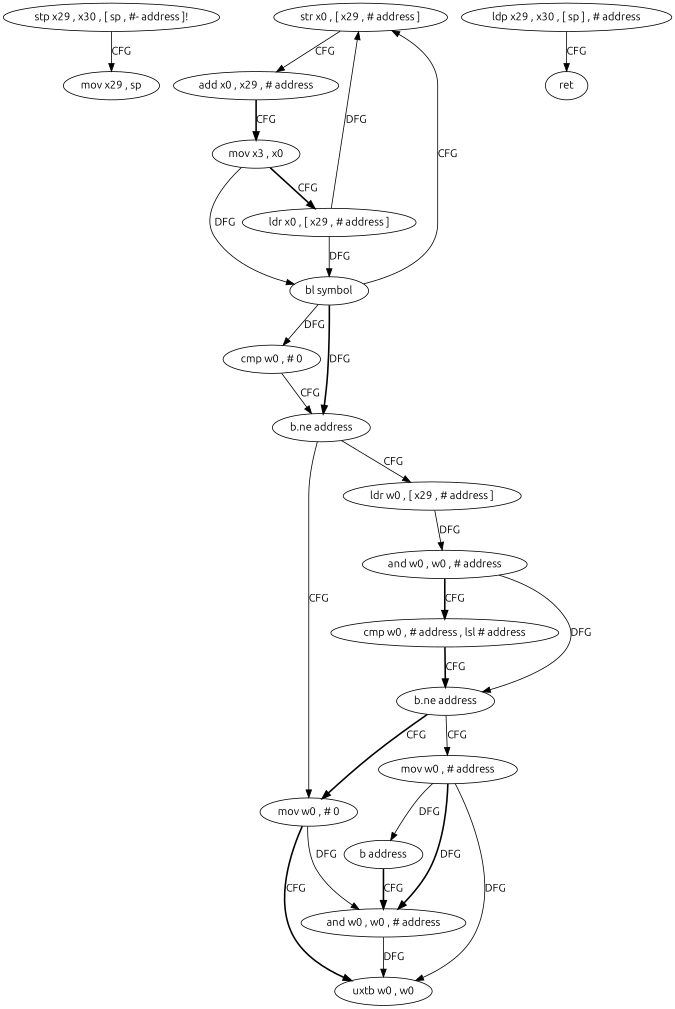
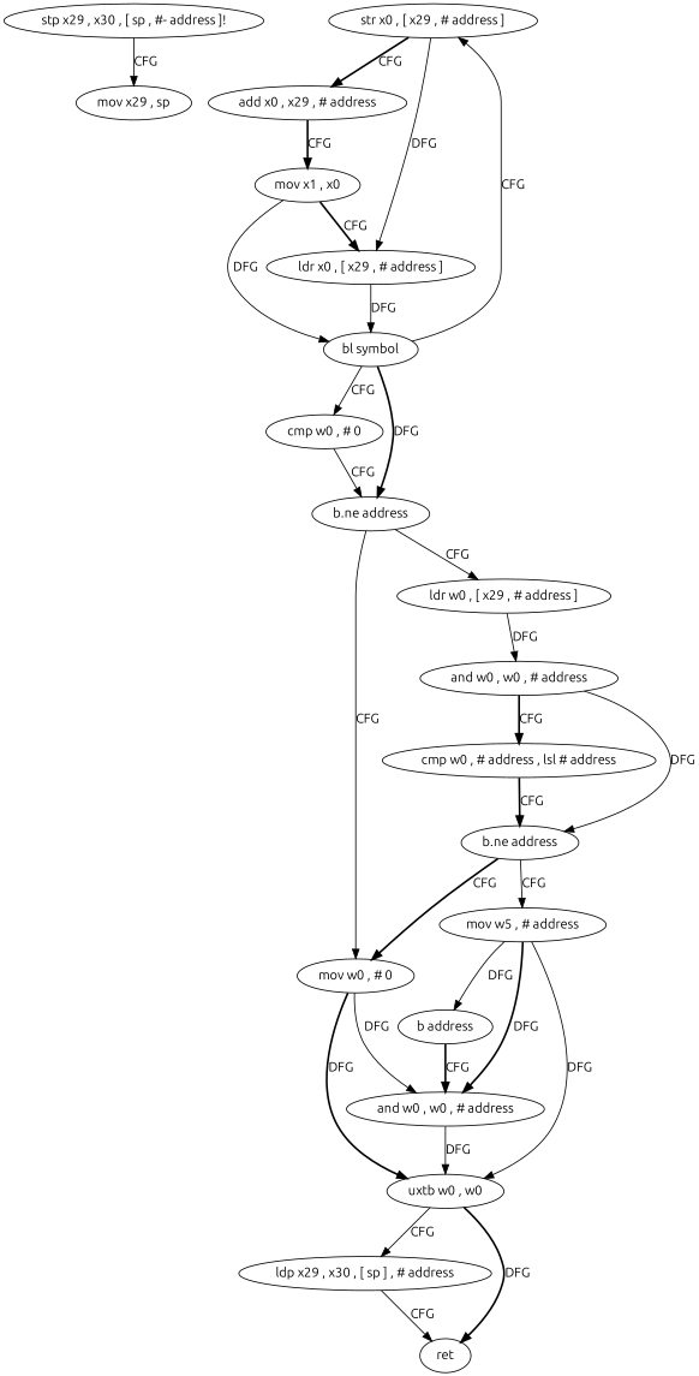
  digraph {
    fontname=Ubuntu
    node [fontname=Ubuntu]
    edge [fontname=Ubuntu style=solid]
    n1 [label="stp x29 , x30 , [ sp , #- address ]!"]
    n2 [label="mov x29 , sp"]
    n3 [label="str x0 , [ x29 , # address ]"]
    n4 [label="add x0 , x29 , # address"]
    n5 [label="ldr x0 , [ x29 , # address ]"]
-   n6 [label="mov x3 , x0"]
+   n6 [label="mov x1 , x0"]
    n7 [label="bl symbol"]
    n8 [label="cmp w0 , # 0"]
    n9 [label="b.ne address"]
    n10 [label="mov w0 , # 0"]
    n11 [label="ldr w0 , [ x29 , # address ]"]
    n12 [label="and w0 , w0 , # address"]
    n13 [label="uxtb w0 , w0"]
    n14 [label="and w0 , w0 , # address"]
    n15 [label="ldp x29 , x30 , [ sp ] , # address"]
    n16 [label=ret]
    n17 [label="cmp w0 , # address , lsl # address"]
    n18 [label="b.ne address"]
-   n19 [label="mov w0 , # address"]
+   n19 [label="mov w5 , # address"]
    n20 [label="b address"]
    n1 -> n2 [label=CFG]
-   n3 -> n4 [label=CFG]
-   n5 -> n3 [label=DFG]
+   n3 -> n4 [label=CFG style=bold]
+   n3 -> n5 [label=DFG]
    n4 -> n6 [label=CFG style=bold]
    n5 -> n7 [label=DFG]
    n6 -> n5 [label=CFG style=bold]
    n6 -> n7 [label=DFG]
    n7 -> n3 [label=CFG]
-   n7 -> n8 [label=DFG]
+   n7 -> n8 [label=CFG]
    n7 -> n9 [label=DFG style=bold]
    n8 -> n9 [label=CFG]
    n9 -> n10 [label=CFG]
    n9 -> n11 [label=CFG]
    n10 -> n12 [label=DFG]
-   n10 -> n13 [label=CFG style=bold]
+   n10 -> n13 [label=DFG style=bold]
    n11 -> n14 [label=DFG]
    n12 -> n13 [label=DFG]
+   n13 -> n15 [label=CFG]
+   n13 -> n16 [label=DFG style=bold]
    n14 -> n17 [label=CFG style=bold]
    n14 -> n18 [label=DFG]
    n15 -> n16 [label=CFG]
    n17 -> n18 [label=CFG style=bold]
    n18 -> n10 [label=CFG style=bold]
    n18 -> n19 [label=CFG]
    n19 -> n12 [label=DFG style=bold]
    n19 -> n13 [label=DFG]
    n19 -> n20 [label=DFG]
    n20 -> n12 [label=CFG style=bold]
  }
